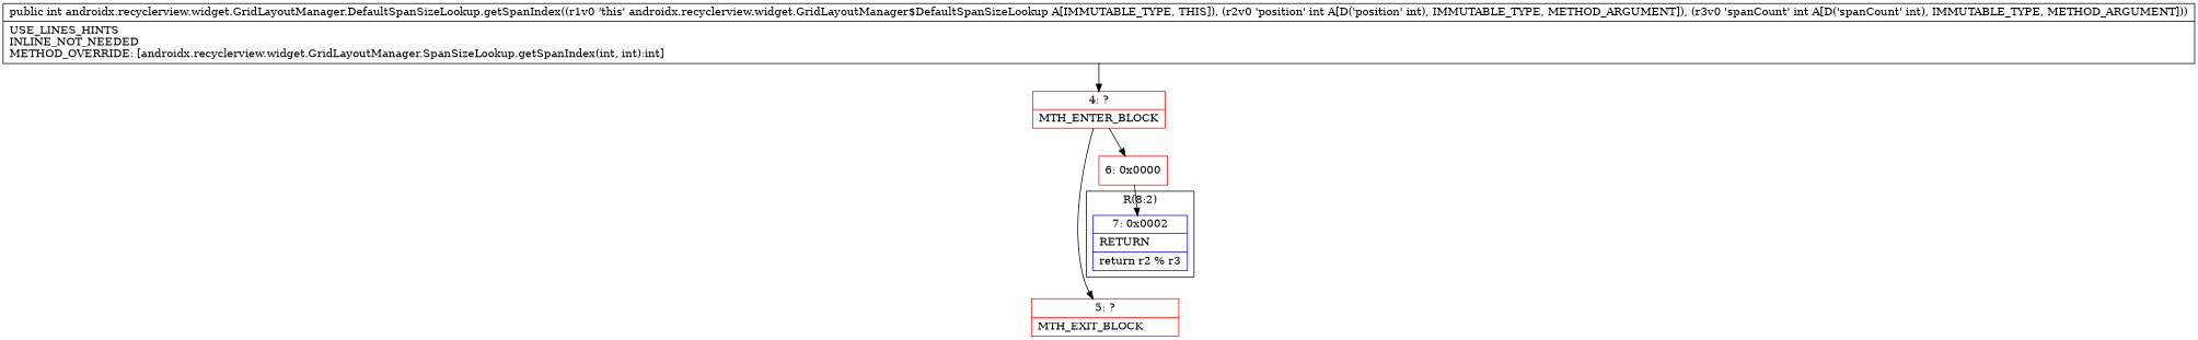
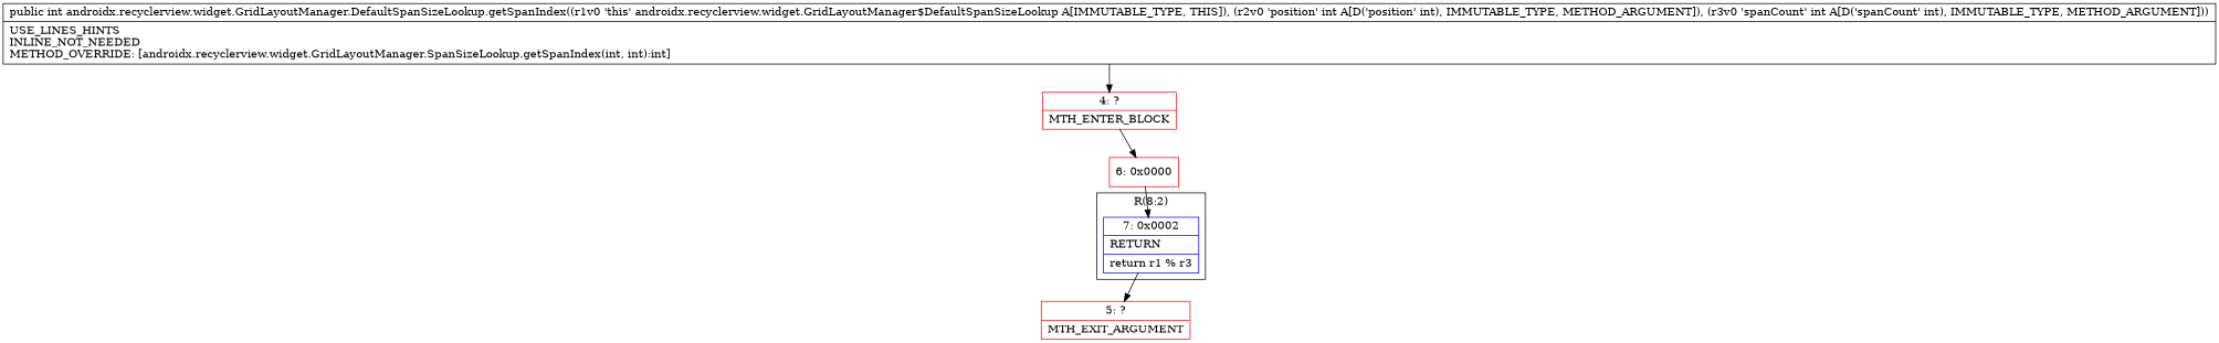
  digraph {
    node [color=red shape=record]
-   n1 [color=blue label="{7\:\ 0x0002|RETURN\l|return r2 % r3\l}"]
-   n2 [label="{5\:\ ?|MTH_EXIT_BLOCK\l}"]
+   n1 [color=blue label="{7\:\ 0x0002|RETURN\l|return r1 % r3\l}"]
+   n2 [label="{5\:\ ?|MTH_EXIT_ARGUMENT\l}"]
    n3 [label="{4\:\ ?|MTH_ENTER_BLOCK\l}"]
    n4 [label="{6\:\ 0x0000}"]
    n5 [label="{public int androidx.recyclerview.widget.GridLayoutManager.DefaultSpanSizeLookup.getSpanIndex((r1v0 'this' androidx.recyclerview.widget.GridLayoutManager$DefaultSpanSizeLookup A[IMMUTABLE_TYPE, THIS]), (r2v0 'position' int A[D('position' int), IMMUTABLE_TYPE, METHOD_ARGUMENT]), (r3v0 'spanCount' int A[D('spanCount' int), IMMUTABLE_TYPE, METHOD_ARGUMENT]))  | USE_LINES_HINTS\lINLINE_NOT_NEEDED\lMETHOD_OVERRIDE: [androidx.recyclerview.widget.GridLayoutManager.SpanSizeLookup.getSpanIndex(int, int):int]\l}" color=""]
    subgraph cluster_1 {
      label="R(8:2)"
      n1
    }
-   n3 -> n2
+   n1 -> n2
    n3 -> n4
    n4 -> n1
    n5 -> n3
  }
